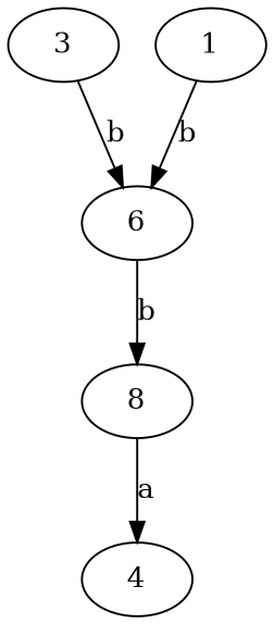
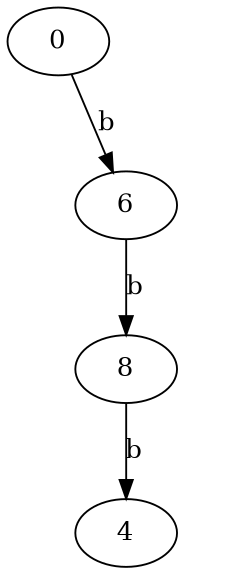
  strict digraph {
-   0 [label=3]
+   0
    6
    n3 [label=8]
-   1
    4
    0 -> 6 [label=b]
    6 -> n3 [label=b]
-   n3 -> 4 [label=a]
-   1 -> 6 [label=b]
+   n3 -> 4 [label=b]
  }
